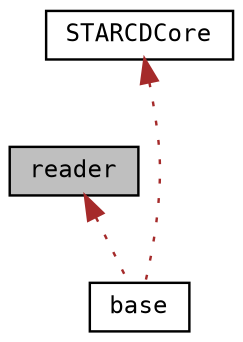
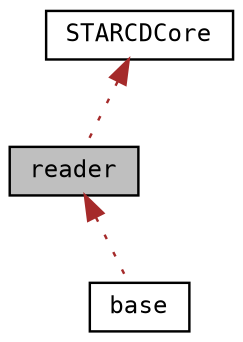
  digraph {
    fontname="DejaVu Sans Mono"
    node [color=black fontname="DejaVu Sans Mono" fontsize=10 shape=record]
    edge [color=brown dir=back fontname="DejaVu Sans Mono" fontsize=10 labelfontname=Helvetica labelfontsize=10 style=dotted]
    n1 [fillcolor=grey75 fontcolor=black height=0.2 label=reader style=filled width=0.4]
    n2 [height=0.2 label=base width=0.4]
    n3 [height=0.2 label=STARCDCore width=0.4]
    n1 -> n2
-   n3 -> n2
+   n3 -> n1
  }
